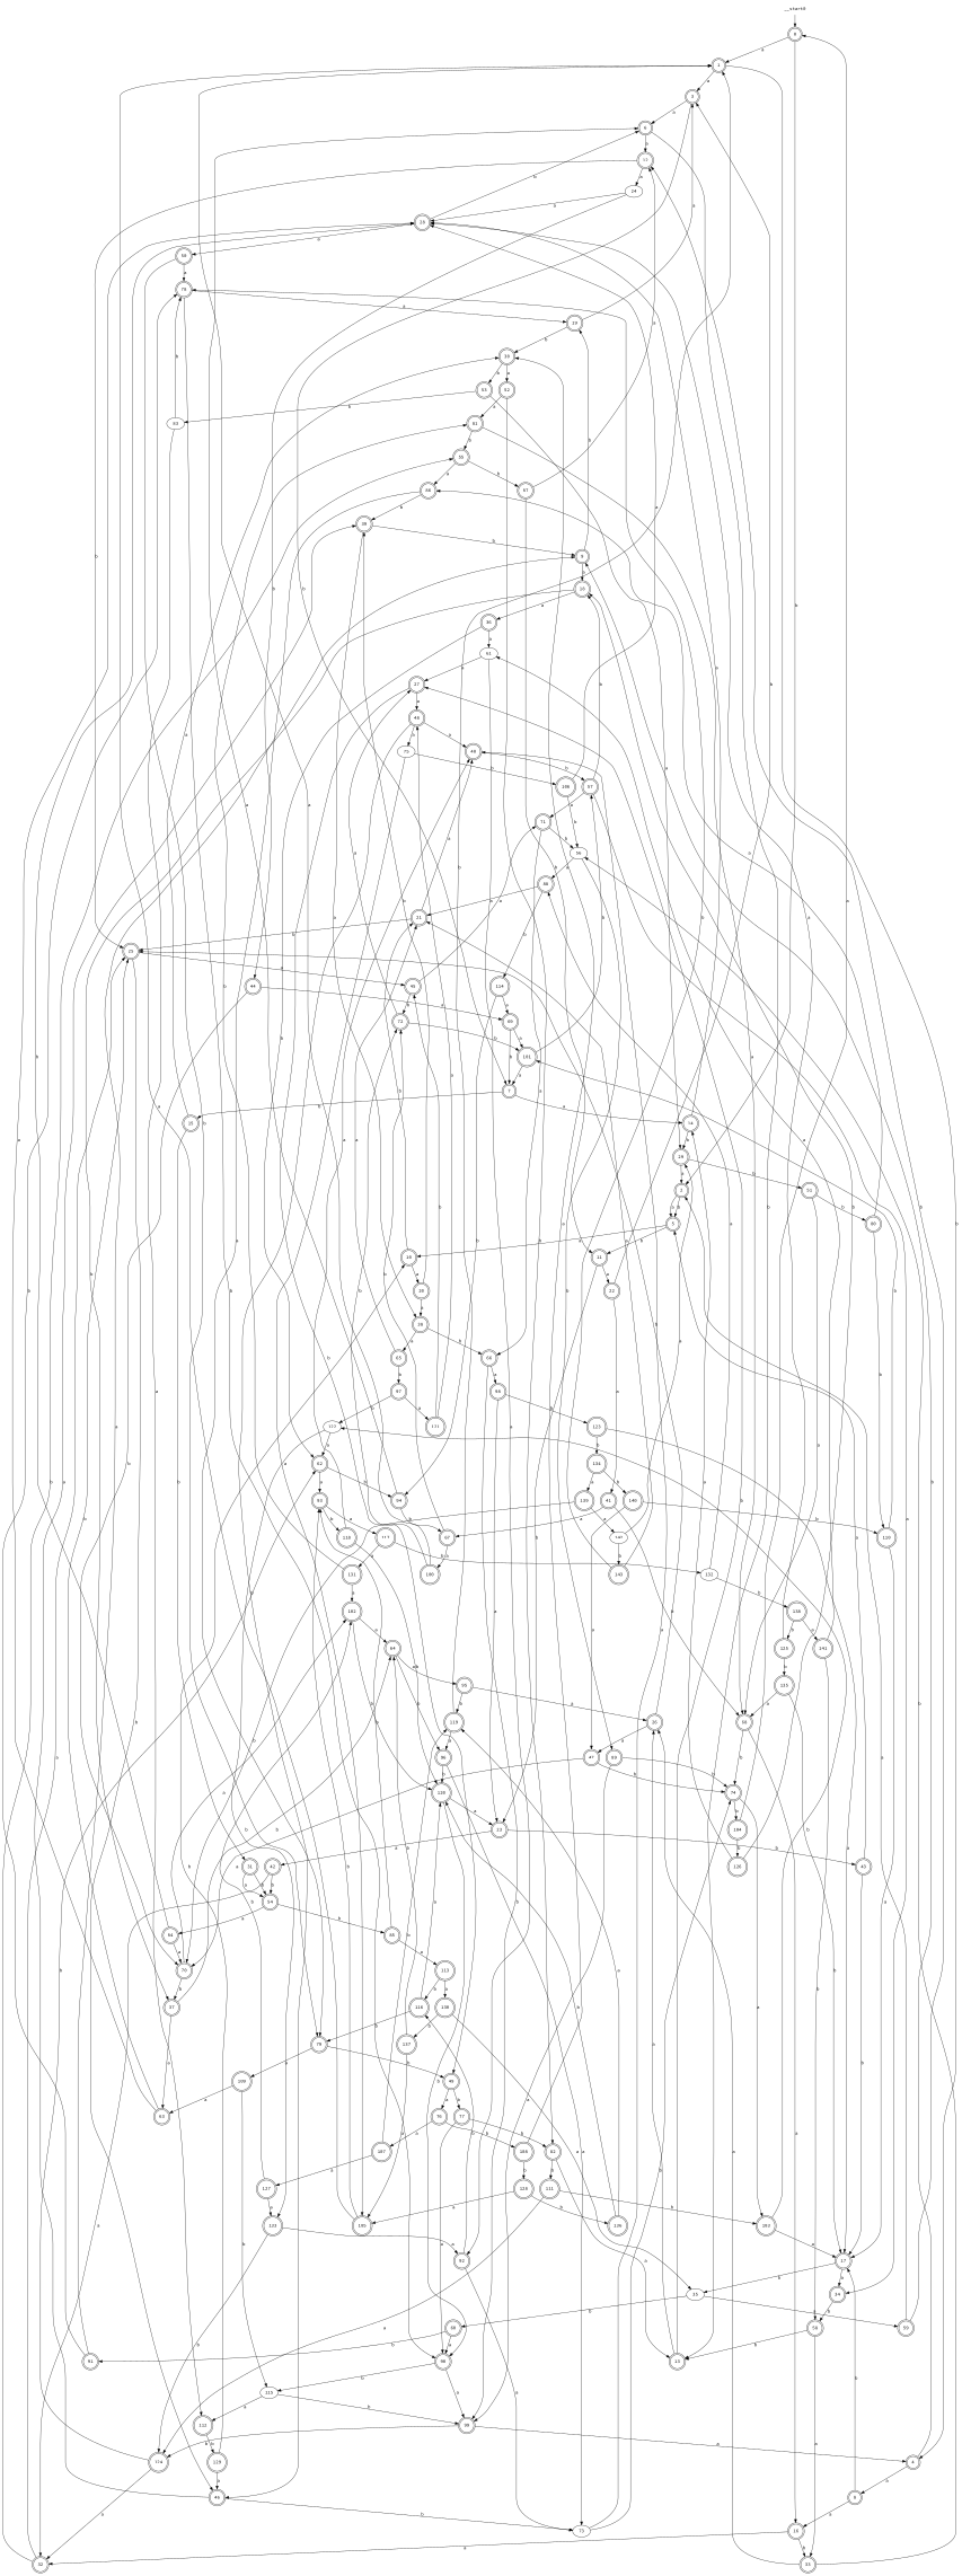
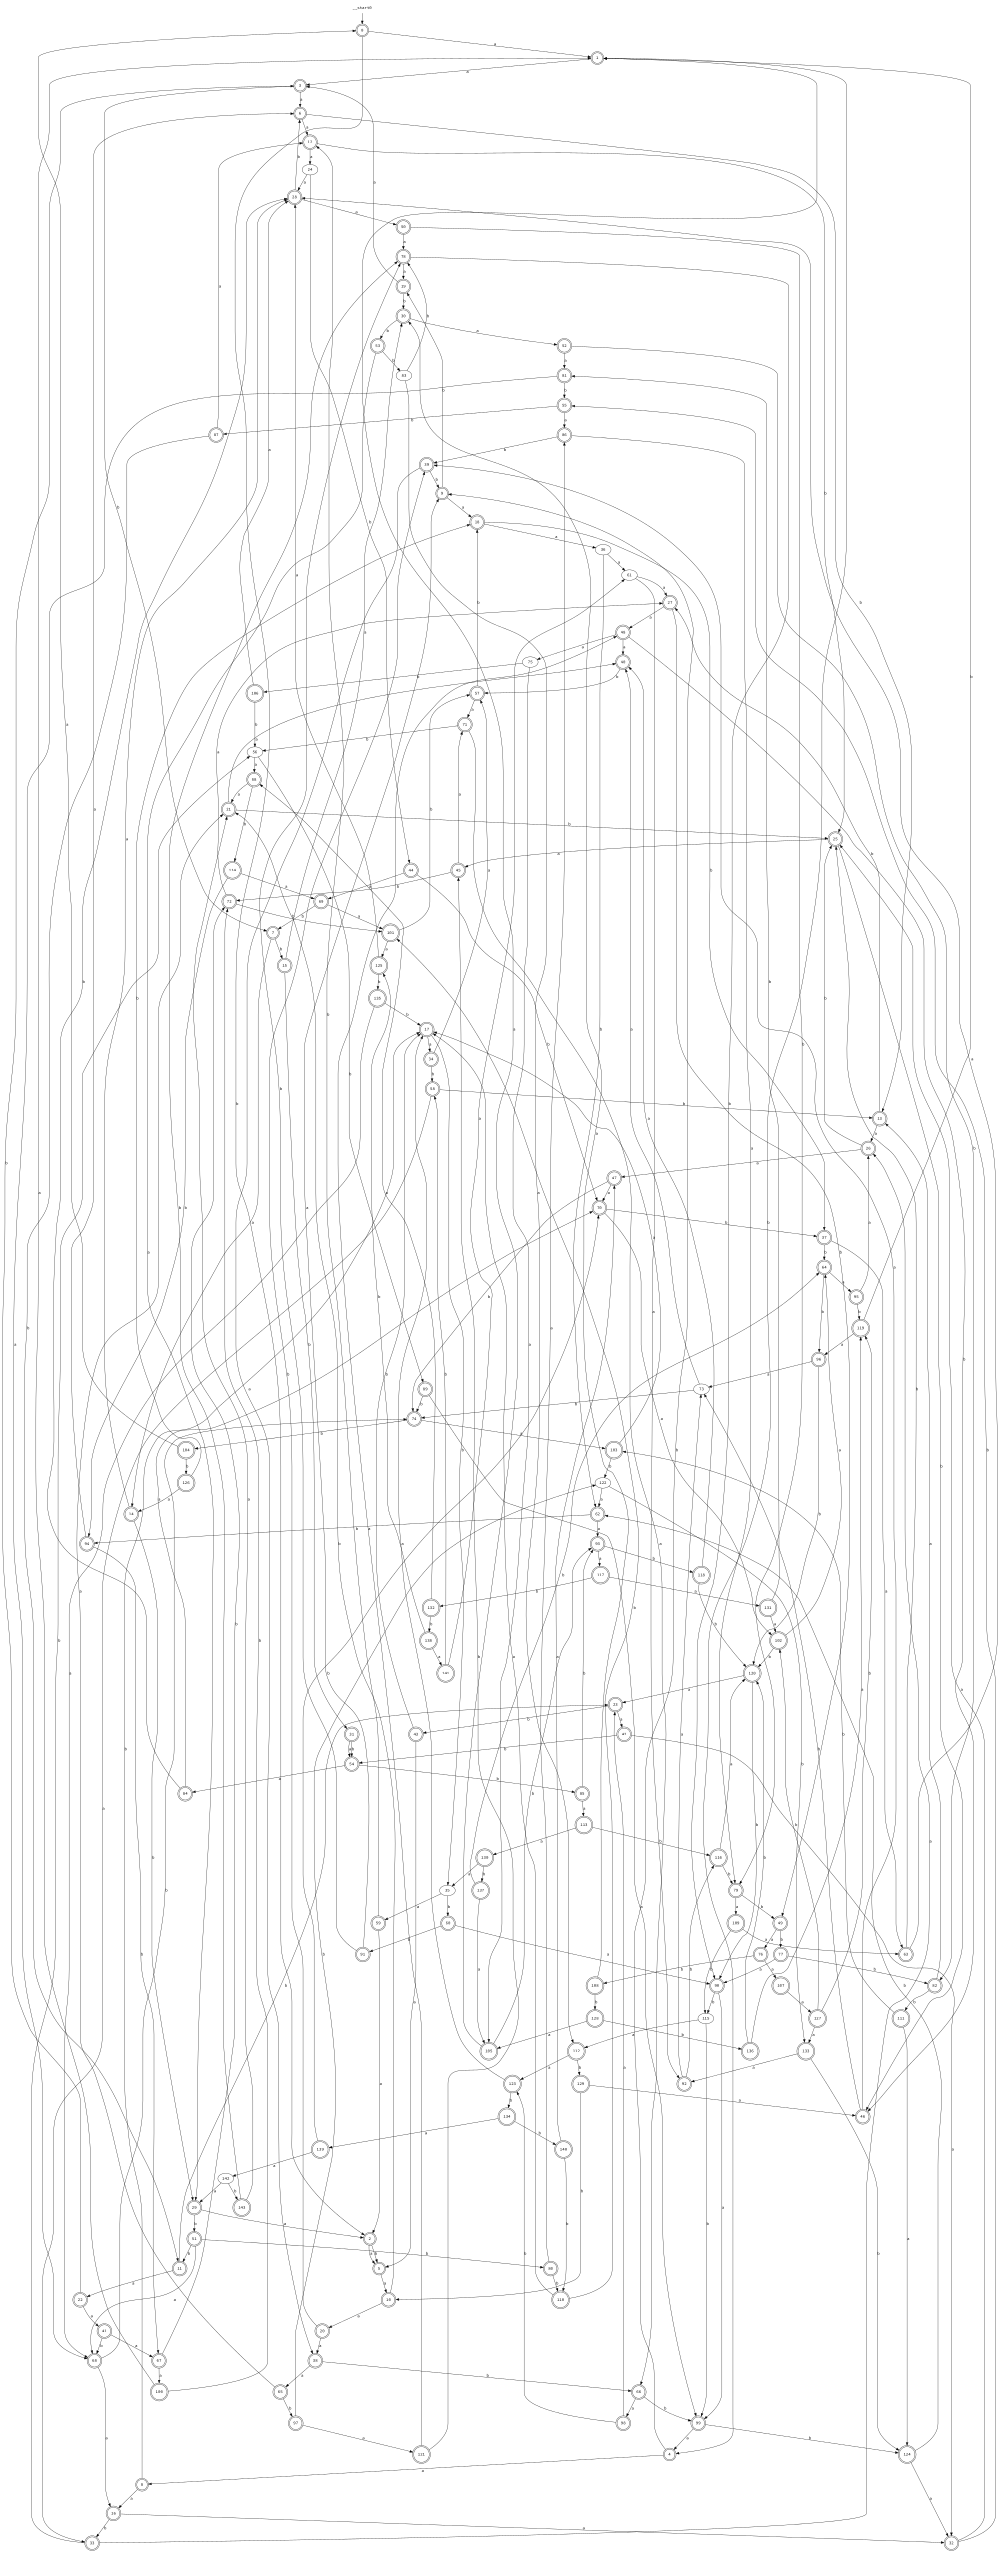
  digraph {
    fontname="Source Code Pro"
    node [fontname="Source Code Pro" shape=doublecircle]
    edge [fontname="Source Code Pro"]
    __start0 [shape=none]
    0
    1
    2
    3
    4
    5
    6
    7
    8
    9
    10
    11
    12
    13
    14
    15
    16
    17
    18
    19
    20
    21
    22
    23
    24 [shape=""]
    25
    26
    27
    28
    29
    30
    31
    32
    33
    34
    35 [shape=""]
-   36
+   36 [shape=ellipse]
    37
    38
    39
    40
    41
    42
    43
    44
    45
    46
    47
    48
    49
    50
    51
    52
    53
    54
    55
    56 [shape=""]
    57
    58
    59
    60
    61 [shape=""]
    62
    63
    64
    65
    66
    67
    68
    69
    70
    71
    72
    73 [shape=ellipse]
    74
    75 [shape=""]
    76
    77
    78
    79
    80
    81
    82
    83 [shape=""]
    84
    85
    86
    87
    88
    89
    90
    91
    92
    93
    94
    95
    96
    97
    98
    99
    100
    101
    102
    103
    104
    105
    106
    107
    108
    109
    110
    111
    112
    113
    114
    115 [shape=""]
    116
    117
    118
    119
    120
    121
    122 [shape=""]
    123
    124
    125
    126
    127
    128
    129
    130
    131
-   132 [shape=ellipse]
+   132
    133
    134
    135
    136
    137
    138
    139
    140
    141
    142 [shape=""]
    143
    __start0 -> 0
    0 -> 1 [label=a]
    0 -> 2 [label=b]
    1 -> 3 [label=a]
    1 -> 4 [label=b]
    2 -> 5 [label=a]
    2 -> 5 [label=b]
    3 -> 6 [label=a]
    3 -> 7 [label=b]
    4 -> 8 [label=a]
    4 -> 9 [label=b]
    5 -> 10 [label=a]
-   5 -> 11 [label=b]
+   51 -> 11 [label=b]
    6 -> 12 [label=a]
    6 -> 13 [label=b]
    7 -> 14 [label=a]
    7 -> 15 [label=b]
    8 -> 16 [label=a]
    8 -> 17 [label=b]
    9 -> 18 [label=a]
    9 -> 19 [label=b]
    10 -> 20 [label=a]
    10 -> 21 [label=b]
    11 -> 22 [label=a]
    11 -> 23 [label=b]
    12 -> 24 [label=a]
    12 -> 25 [label=b]
    13 -> 26 [label=a]
    13 -> 27 [label=b]
    14 -> 28 [label=a]
    14 -> 29 [label=b]
    15 -> 30 [label=a]
    15 -> 31 [label=b]
    16 -> 32 [label=a]
    16 -> 33 [label=b]
    17 -> 34 [label=a]
    17 -> 35 [label=b]
    18 -> 36 [label=a]
    18 -> 37 [label=b]
    19 -> 3 [label=a]
    19 -> 30 [label=b]
    20 -> 38 [label=a]
    20 -> 39 [label=b]
    21 -> 25 [label=b]
    21 -> 40 [label=a]
    22 -> 3 [label=b]
    22 -> 41 [label=a]
    23 -> 42 [label=a]
    23 -> 43 [label=b]
    24 -> 28 [label=a]
    24 -> 44 [label=b]
    25 -> 45 [label=a]
    25 -> 46 [label=b]
    26 -> 25 [label=b]
    26 -> 47 [label=a]
    27 -> 48 [label=a]
    27 -> 49 [label=b]
    28 -> 6 [label=b]
    28 -> 50 [label=a]
    29 -> 2 [label=a]
    29 -> 51 [label=b]
    30 -> 52 [label=a]
    30 -> 53 [label=b]
    31 -> 54 [label=a]
    31 -> 54 [label=b]
    32 -> 25 [label=a]
    32 -> 55 [label=b]
    33 -> 26 [label=a]
    33 -> 56 [label=b]
-   57 -> 34 [label=a]
+   34 -> 57 [label=a]
    34 -> 58 [label=b]
    35 -> 59 [label=a]
    35 -> 60 [label=b]
    36 -> 61 [label=a]
    36 -> 62 [label=b]
    37 -> 63 [label=a]
    37 -> 64 [label=b]
    38 -> 65 [label=a]
    38 -> 66 [label=b]
    39 -> 9 [label=b]
    39 -> 38 [label=a]
    40 -> 57 [label=b]
    41 -> 67 [label=a]
    41 -> 68 [label=b]
    42 -> 32 [label=a]
    42 -> 54 [label=b]
    43 -> 5 [label=a]
    43 -> 17 [label=b]
    44 -> 69 [label=a]
    44 -> 70 [label=b]
    45 -> 71 [label=a]
    45 -> 72 [label=b]
    46 -> 39 [label=a]
    46 -> 73 [label=b]
    47 -> 70 [label=a]
    47 -> 74 [label=b]
    48 -> 40 [label=a]
    48 -> 46 [label=b]
    48 -> 75 [label=a]
    49 -> 76 [label=a]
    49 -> 77 [label=b]
    50 -> 78 [label=a]
    50 -> 79 [label=b]
    51 -> 68 [label=a]
    51 -> 80 [label=b]
    52 -> 81 [label=a]
    52 -> 82 [label=b]
    53 -> 29 [label=a]
    53 -> 83 [label=b]
    54 -> 84 [label=a]
    54 -> 85 [label=b]
    55 -> 86 [label=a]
    55 -> 87 [label=b]
    56 -> 88 [label=a]
    56 -> 89 [label=b]
    57 -> 18 [label=b]
    57 -> 71 [label=a]
    58 -> 13 [label=b]
    58 -> 33 [label=a]
    59 -> 2 [label=a]
    59 -> 12 [label=b]
    60 -> 90 [label=a]
    60 -> 91 [label=b]
    61 -> 27 [label=a]
    61 -> 92 [label=a]
    62 -> 93 [label=a]
    62 -> 94 [label=b]
    63 -> 25 [label=b]
    63 -> 28 [label=a]
    64 -> 95 [label=a]
    64 -> 96 [label=b]
    65 -> 21 [label=a]
    65 -> 97 [label=b]
    66 -> 98 [label=a]
    66 -> 99 [label=b]
    67 -> 72 [label=b]
    67 -> 100 [label=a]
    68 -> 16 [label=a]
    68 -> 74 [label=b]
    69 -> 7 [label=b]
    69 -> 101 [label=a]
    70 -> 37 [label=b]
    70 -> 102 [label=a]
    71 -> 56 [label=b]
    71 -> 66 [label=a]
    72 -> 27 [label=a]
    72 -> 101 [label=b]
    73 -> 40 [label=a]
    73 -> 74 [label=b]
    74 -> 103 [label=a]
    74 -> 104 [label=b]
    75 -> 105 [label=a]
    75 -> 106 [label=b]
    76 -> 107 [label=a]
    76 -> 108 [label=b]
    77 -> 82 [label=b]
    77 -> 90 [label=a]
    78 -> 19 [label=a]
    78 -> 90 [label=b]
    79 -> 49 [label=b]
    79 -> 109 [label=a]
    80 -> 86 [label=a]
    80 -> 110 [label=b]
    81 -> 55 [label=b]
    81 -> 68 [label=a]
    82 -> 13 [label=a]
    82 -> 111 [label=b]
    83 -> 78 [label=b]
    83 -> 112 [label=a]
    84 -> 28 [label=b]
    84 -> 70 [label=a]
    85 -> 93 [label=b]
    85 -> 113 [label=a]
    86 -> 39 [label=b]
    86 -> 79 [label=a]
    87 -> 11 [label=b]
    87 -> 12 [label=a]
    88 -> 21 [label=a]
    88 -> 114 [label=b]
    89 -> 74 [label=b]
    89 -> 99 [label=a]
    90 -> 99 [label=a]
    90 -> 115 [label=b]
    91 -> 9 [label=a]
    91 -> 78 [label=b]
    92 -> 73 [label=a]
    92 -> 116 [label=b]
    93 -> 117 [label=a]
    93 -> 118 [label=b]
    94 -> 6 [label=a]
    94 -> 67 [label=b]
    95 -> 26 [label=a]
    95 -> 119 [label=b]
    96 -> 73 [label=a]
    96 -> 120 [label=b]
    97 -> 121 [label=a]
    97 -> 122 [label=b]
    98 -> 23 [label=a]
    98 -> 123 [label=b]
    99 -> 4 [label=a]
    99 -> 124 [label=b]
    100 -> 1 [label=a]
    100 -> 72 [label=b]
    101 -> 57 [label=b]
-   101 -> 7 [label=a]
+   101 -> 125 [label=a]
    102 -> 64 [label=a]
    102 -> 120 [label=b]
    103 -> 17 [label=a]
    103 -> 122 [label=b]
    104 -> 0 [label=a]
    104 -> 126 [label=b]
    105 -> 1 [label=a]
    105 -> 93 [label=b]
    106 -> 28 [label=a]
    106 -> 56 [label=b]
-   107 -> 119 [label=b]
+   127 -> 119 [label=b]
    107 -> 127 [label=a]
    108 -> 30 [label=a]
    108 -> 128 [label=b]
    109 -> 63 [label=a]
    109 -> 115 [label=b]
    110 -> 17 [label=a]
    110 -> 101 [label=b]
    111 -> 103 [label=b]
    111 -> 124 [label=a]
+   112 -> 123 [label=a]
    112 -> 129 [label=b]
    113 -> 116 [label=b]
    113 -> 130 [label=a]
    114 -> 69 [label=a]
    114 -> 94 [label=b]
    115 -> 99 [label=b]
    115 -> 112 [label=a]
    116 -> 79 [label=b]
    116 -> 120 [label=a]
    117 -> 131 [label=a]
    117 -> 132 [label=b]
    118 -> 40 [label=a]
    118 -> 120 [label=b]
    119 -> 1 [label=b]
    119 -> 96 [label=a]
    120 -> 23 [label=a]
    120 -> 90 [label=b]
    121 -> 45 [label=b]
    121 -> 48 [label=a]
    122 -> 62 [label=a]
    122 -> 133 [label=b]
    123 -> 17 [label=a]
    123 -> 134 [label=b]
    124 -> 32 [label=a]
    124 -> 62 [label=b]
    125 -> 28 [label=a]
    125 -> 135 [label=b]
    126 -> 14 [label=a]
    126 -> 18 [label=b]
    127 -> 102 [label=b]
    127 -> 133 [label=a]
    128 -> 105 [label=a]
    128 -> 136 [label=b]
    129 -> 10 [label=b]
    129 -> 46 [label=a]
    130 -> 35 [label=a]
    130 -> 137 [label=b]
    131 -> 81 [label=b]
    131 -> 102 [label=a]
    132 -> 88 [label=a]
    132 -> 138 [label=b]
    133 -> 92 [label=a]
    133 -> 124 [label=b]
    134 -> 139 [label=a]
    134 -> 140 [label=b]
    135 -> 17 [label=b]
    135 -> 68 [label=a]
    136 -> 119 [label=a]
    136 -> 120 [label=b]
    137 -> 64 [label=b]
    137 -> 105 [label=a]
    138 -> 125 [label=b]
    138 -> 141 [label=a]
    139 -> 70 [label=b]
    139 -> 142 [label=a]
    140 -> 47 [label=a]
    140 -> 110 [label=b]
    141 -> 58 [label=b]
    141 -> 61 [label=a]
    142 -> 29 [label=a]
    142 -> 143 [label=b]
    143 -> 21 [label=a]
    143 -> 78 [label=b]
  }
